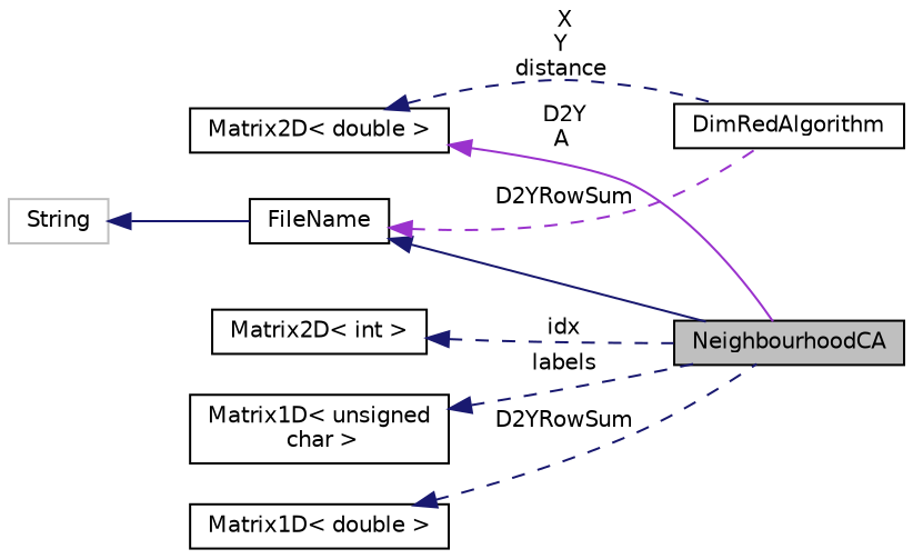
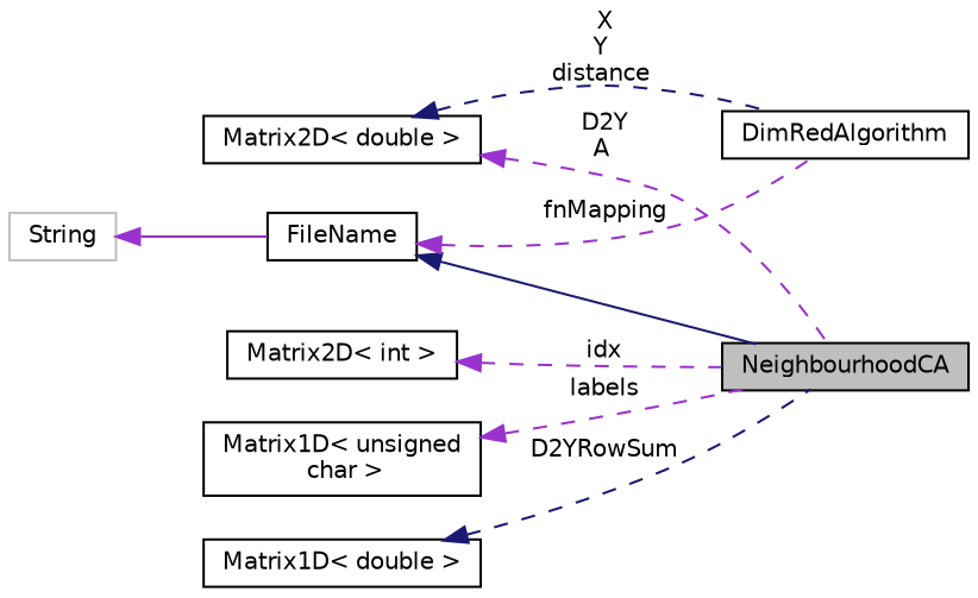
  digraph {
    rankdir=LR
    node [color=black fillcolor=white fontname=Helvetica fontsize=10 shape=record style=filled]
    edge [color=darkorchid3 dir=back fontname=Helvetica fontsize=10 labelfontname=Helvetica labelfontsize=10 style=dashed]
    n1 [fillcolor=grey75 fontcolor=black height=0.2 label=NeighbourhoodCA width=0.4]
    n2 [height=0.2 label=DimRedAlgorithm width=0.4]
    n3 [height=0.2 label="Matrix2D\< double \>" width=0.4]
    n4 [height=0.2 label=FileName width=0.4]
    n5 [color=grey75 height=0.2 label=String width=0.4]
    n6 [height=0.2 label="Matrix2D\< int \>" width=0.4]
    n7 [height=0.2 label="Matrix1D\< unsigned\l char \>" width=0.4]
    n8 [height=0.2 label="Matrix1D\< double \>" width=0.4]
-   n3 -> n1 [label=" D2Y\nA" style=solid]
+   n3 -> n1 [label=" D2Y\nA"]
    n3 -> n2 [color=midnightblue label=" X\nY\ndistance"]
    n4 -> n1 [color=midnightblue style=solid]
-   n4 -> n2 [label=" D2YRowSum"]
-   n5 -> n4 [color=midnightblue style=solid]
-   n6 -> n1 [color=midnightblue label=" idx"]
-   n7 -> n1 [color=midnightblue label=" labels"]
+   n4 -> n2 [label=" fnMapping"]
+   n5 -> n4 [style=solid]
+   n6 -> n1 [label=" idx"]
+   n7 -> n1 [label=" labels"]
    n8 -> n1 [color=midnightblue label=" D2YRowSum"]
  }
